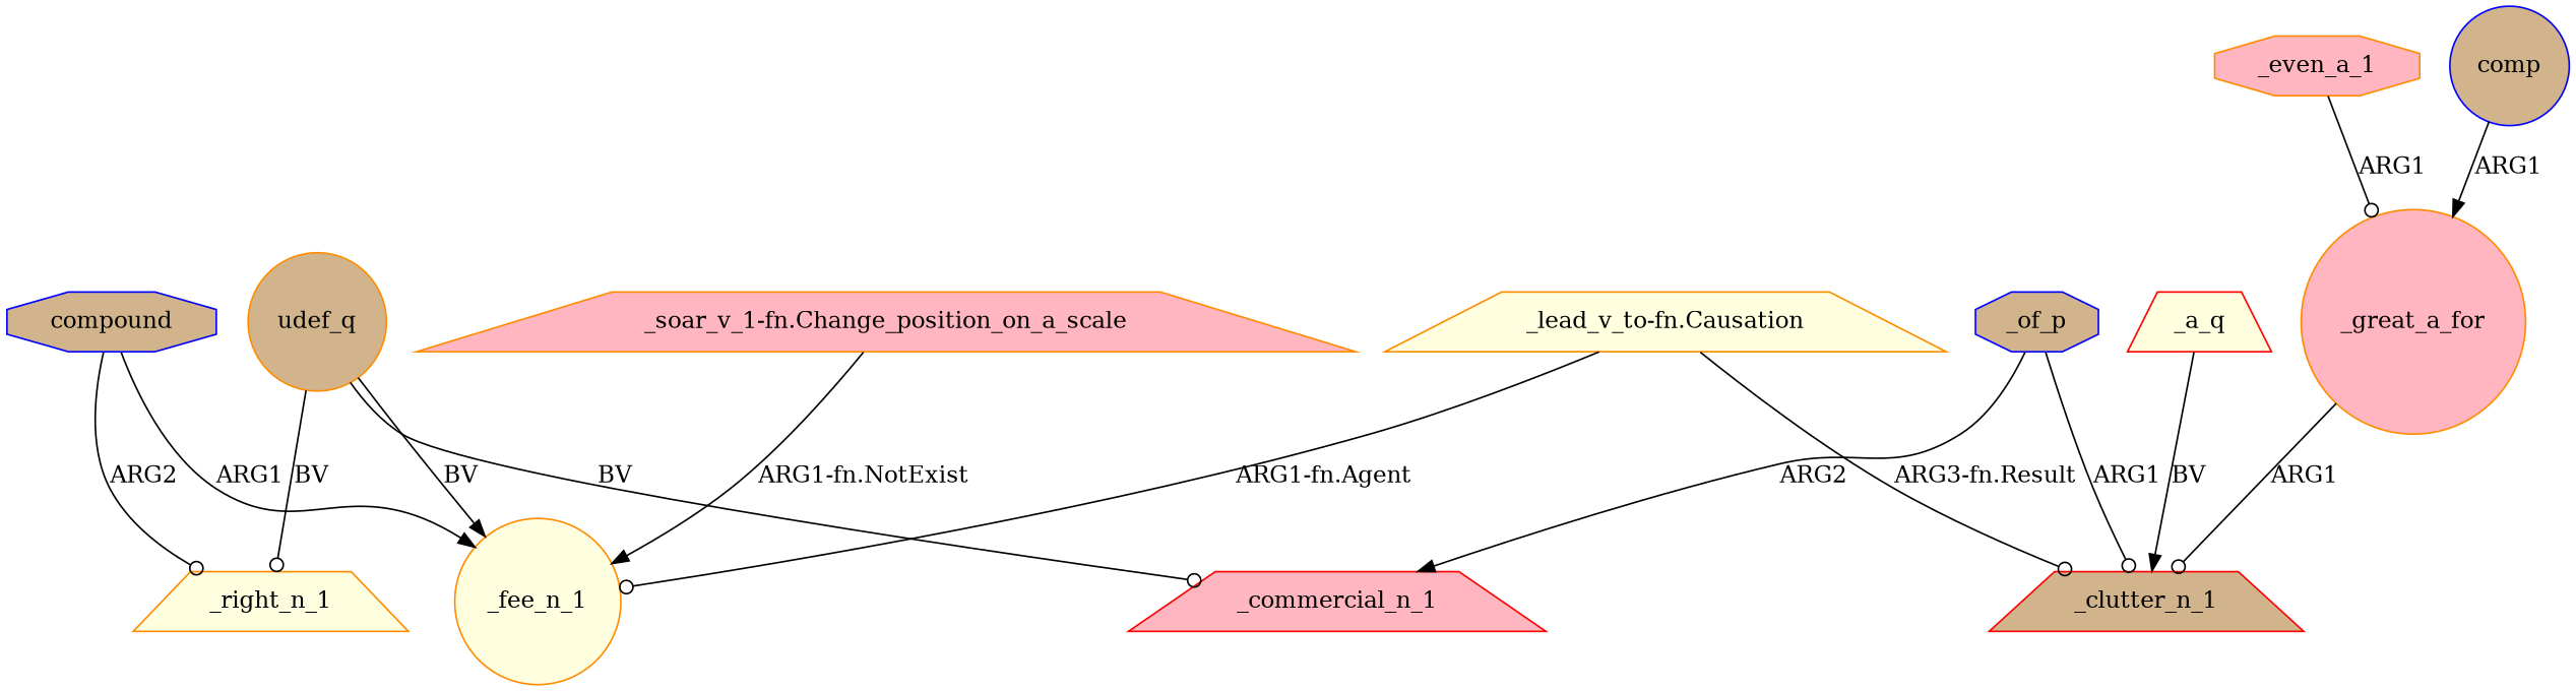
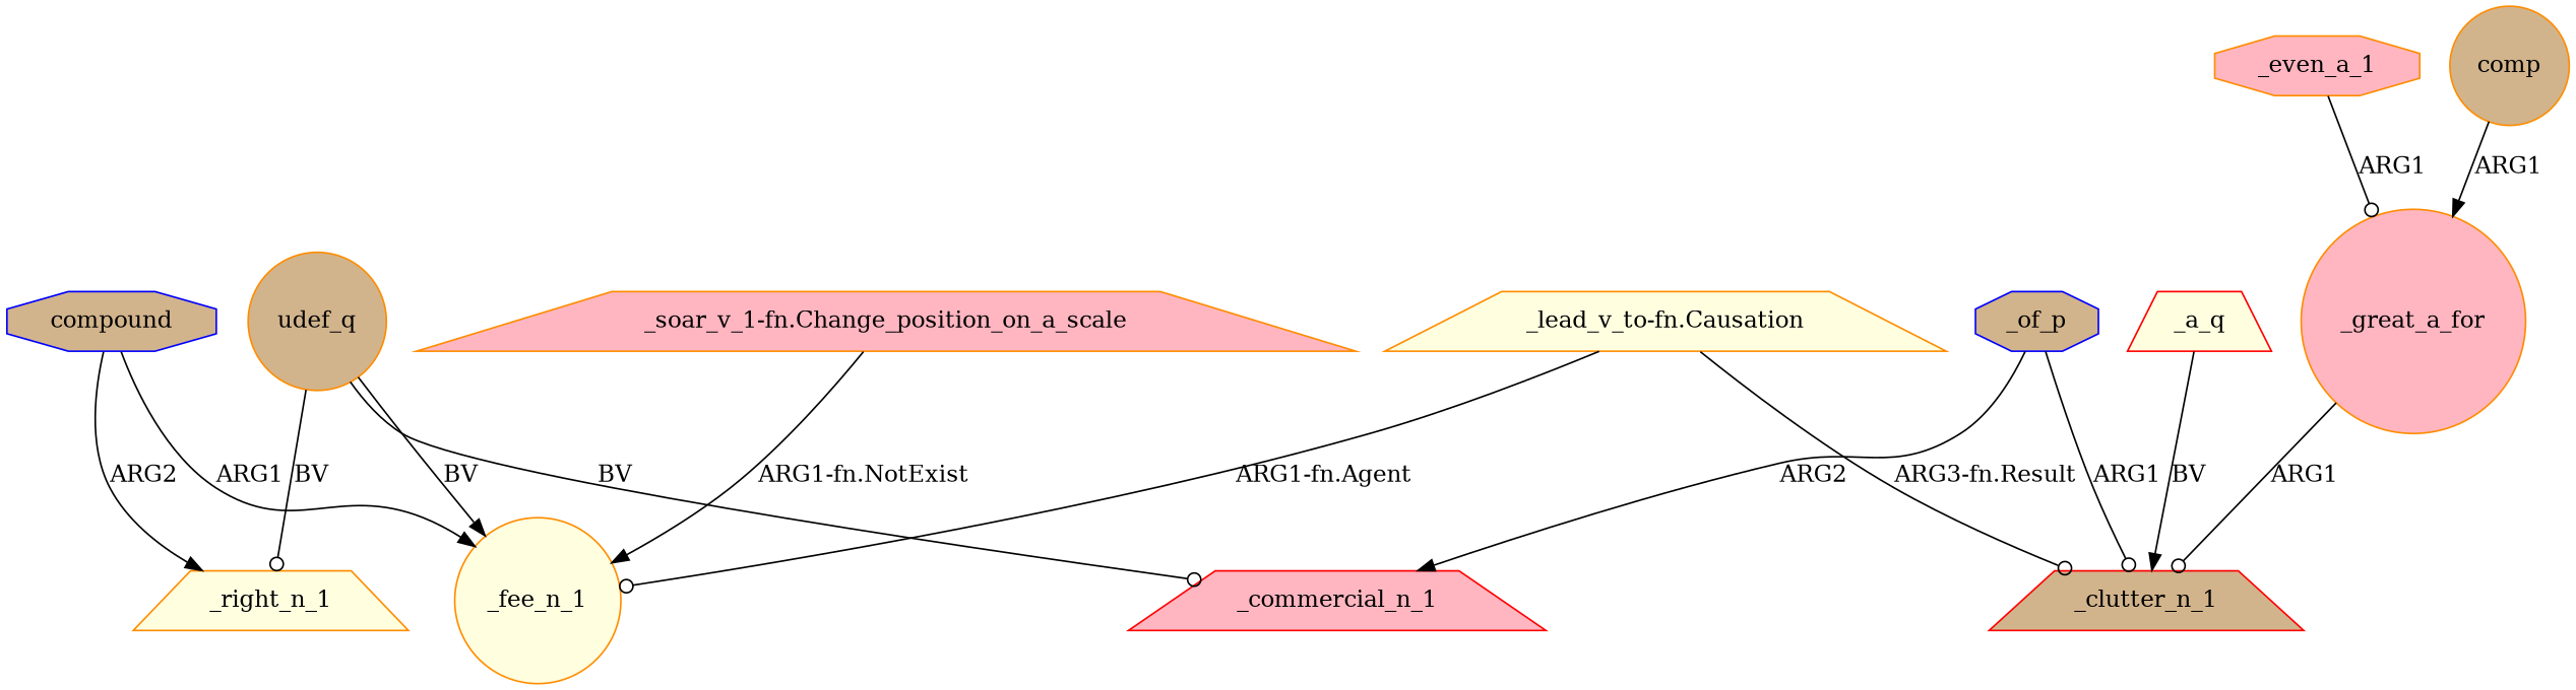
  digraph {
    node [color=darkorange fillcolor=tan shape=trapezium style=filled]
    edge [arrowhead=odot]
    udef_q [shape=circle]
    _right_n_1 [fillcolor=lightyellow]
    _fee_n_1 [fillcolor=lightyellow shape=circle]
    _commercial_n_1 [color=red fillcolor=lightpink]
    _a_q [color=red fillcolor=lightyellow]
    _clutter_n_1 [color=red]
    "_lead_v_to-fn.Causation" [fillcolor=lightyellow]
    "_soar_v_1-fn.Change_position_on_a_scale" [fillcolor=lightpink]
    _even_a_1 [fillcolor=lightpink shape=octagon]
    _great_a_for [fillcolor=lightpink shape=circle]
    _of_p [color=blue shape=octagon]
-   comp [color=blue shape=circle]
+   comp [shape=circle]
    compound [color=blue shape=octagon]
    udef_q -> _right_n_1 [label=BV]
    udef_q -> _fee_n_1 [arrowhead=normal label=BV]
    udef_q -> _commercial_n_1 [label=BV]
    _a_q -> _clutter_n_1 [arrowhead=normal label=BV]
    "_lead_v_to-fn.Causation" -> _fee_n_1 [label="ARG1-fn.Agent"]
    "_lead_v_to-fn.Causation" -> _clutter_n_1 [label="ARG3-fn.Result"]
    "_soar_v_1-fn.Change_position_on_a_scale" -> _fee_n_1 [arrowhead=normal label="ARG1-fn.NotExist"]
    _even_a_1 -> _great_a_for [label=ARG1]
    _great_a_for -> _clutter_n_1 [label=ARG1]
    _of_p -> _commercial_n_1 [arrowhead=normal label=ARG2]
    _of_p -> _clutter_n_1 [label=ARG1]
    comp -> _great_a_for [arrowhead=normal label=ARG1]
-   compound -> _right_n_1 [label=ARG2]
+   compound -> _right_n_1 [arrowhead=normal label=ARG2]
    compound -> _fee_n_1 [arrowhead=normal label=ARG1]
  }
